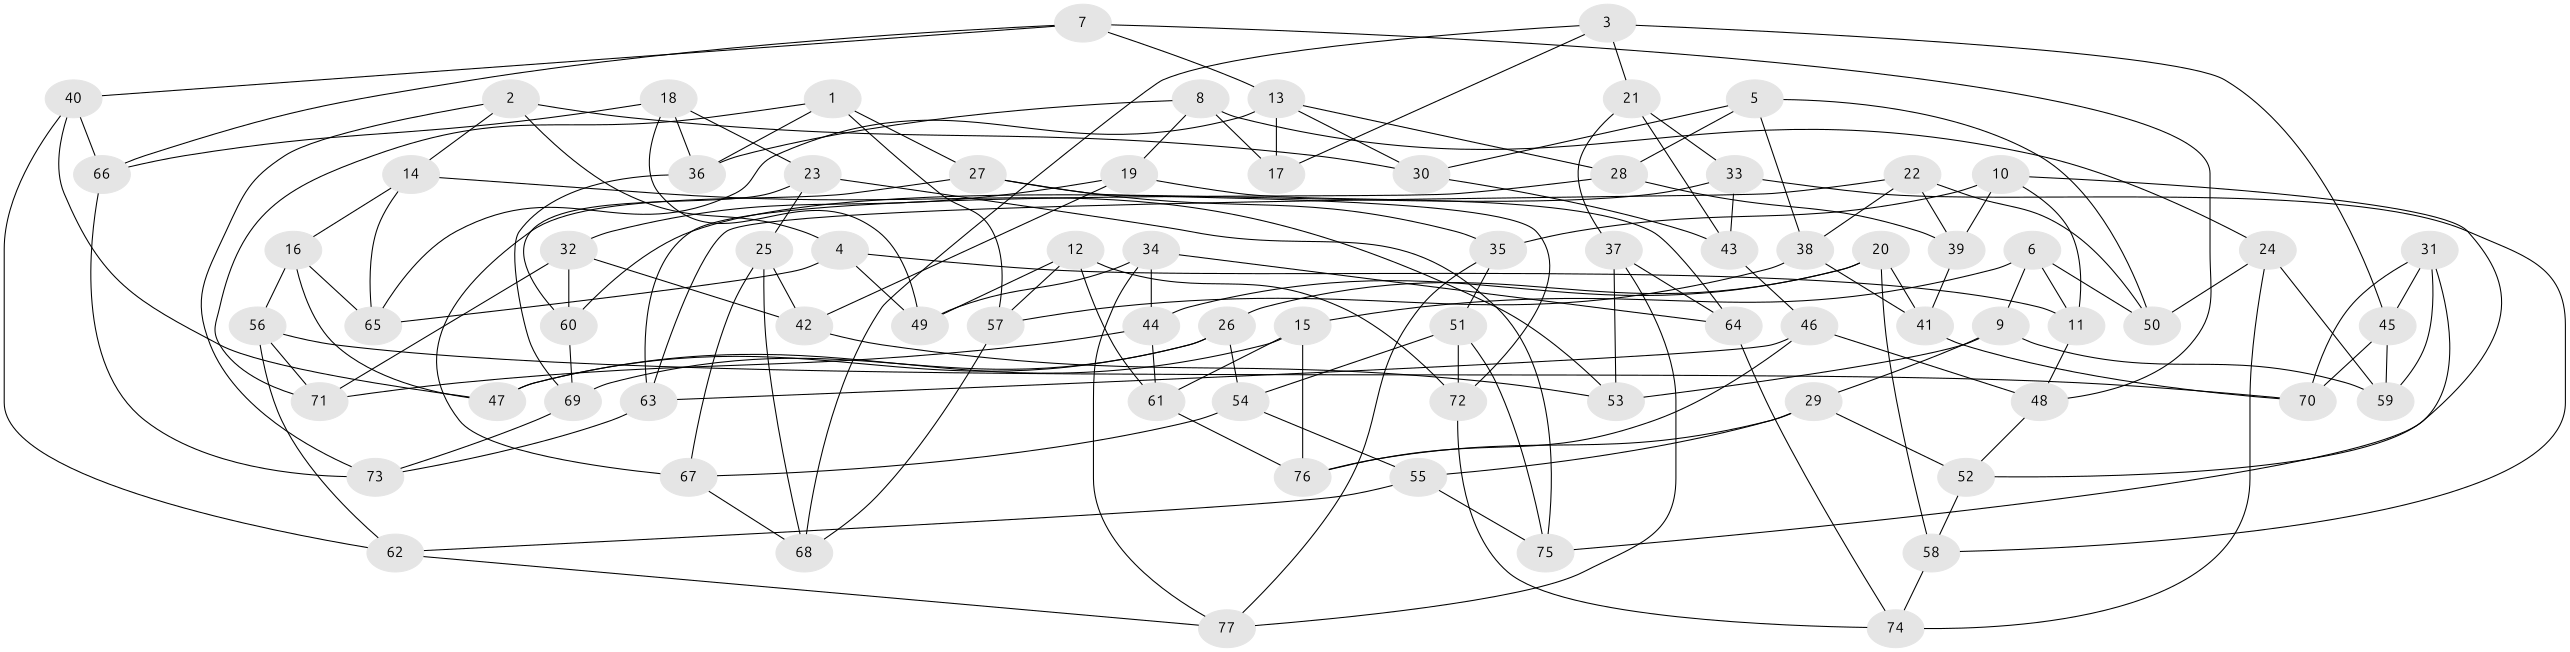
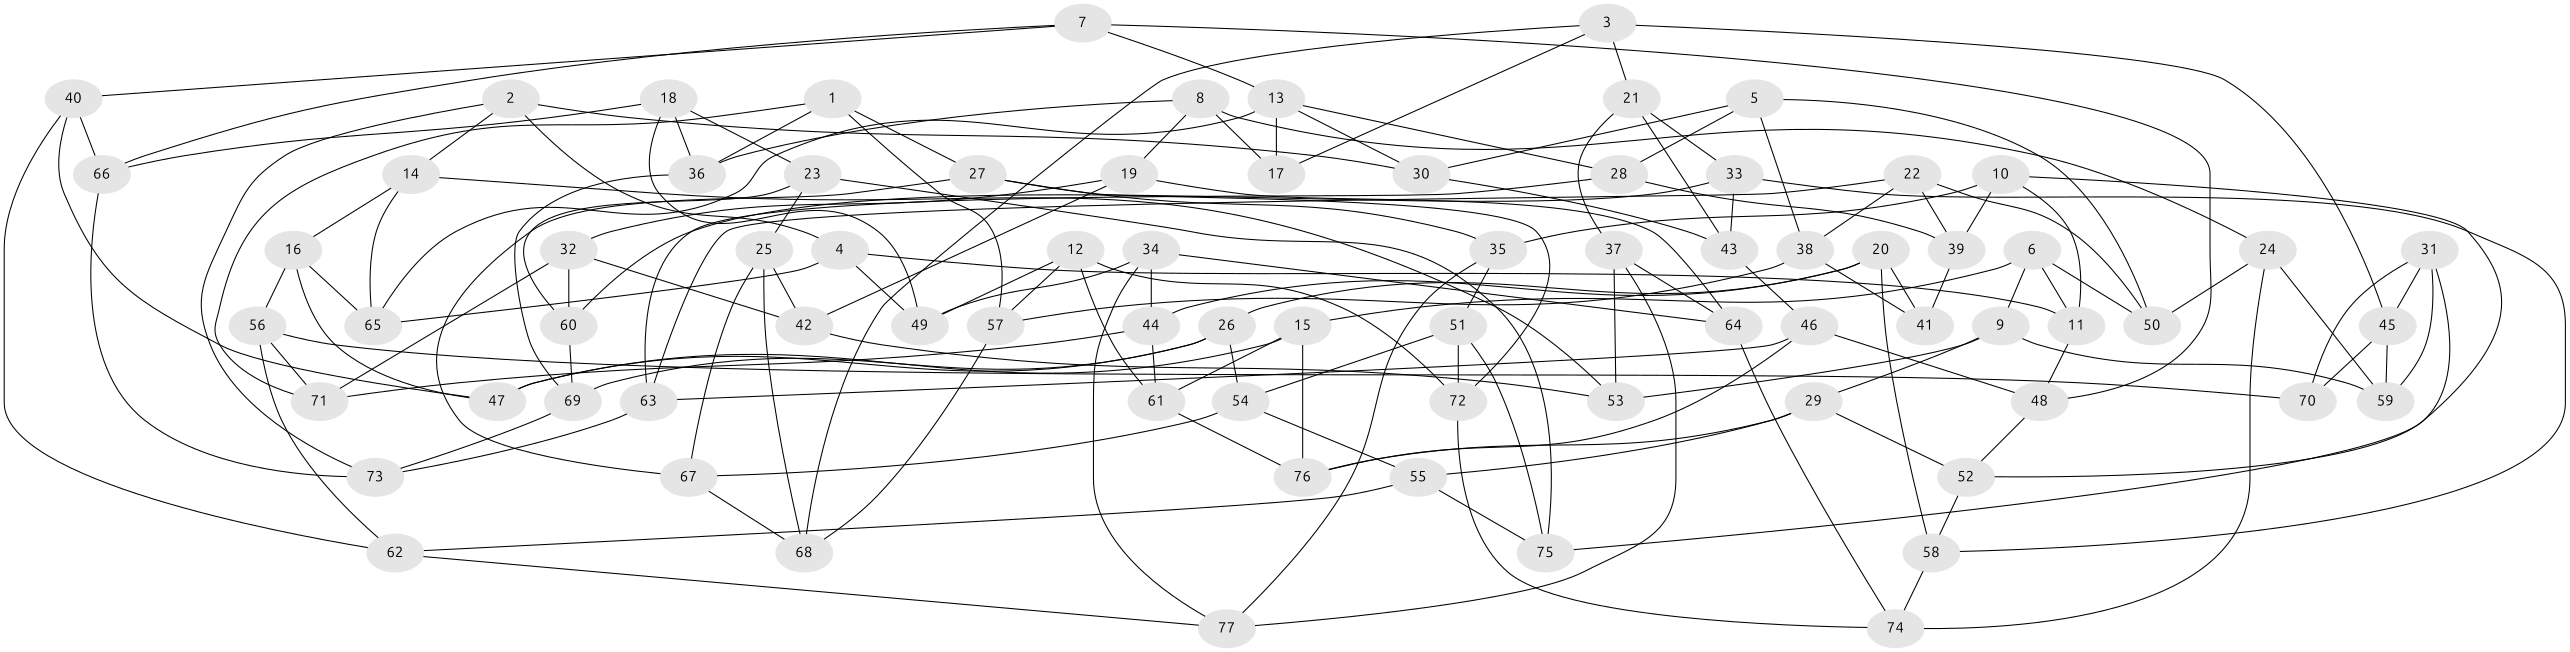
  graph {
    fontname=Ubuntu
    node [color=gray90 fontname=Ubuntu style=filled]
    edge [fontname=Ubuntu]
    1
    27
    36
    57
    71
    35
    72
    67
    69
    68
    2
    4
    14
    30
    73
    11
    49
    65
    53
    16
    43
    3
    17
    21
    45
    33
    37
    59
    70
    48
    5
    28
    38
    50
    39
    63
    41
    6
    9
    15
    29
    61
    47
    76
    7
    13
    40
    66
    62
    52
    8
    19
    24
    32
    42
    64
    74
    55
    10
    77
    51
    58
    12
    56
    18
    23
    25
    60
    75
    20
    26
    44
    54
    46
    22
    31
    34
    1 -- 27
    1 -- 36
    1 -- 57
    1 -- 71
    27 -- 35
    27 -- 72
    27 -- 67
    36 -- 69
    57 -- 68
    35 -- 77
    35 -- 51
    72 -- 74
    67 -- 68
    69 -- 73
    2 -- 4
    2 -- 14
    2 -- 30
    2 -- 73
    4 -- 11
    4 -- 49
    4 -- 65
    14 -- 65
    14 -- 53
    14 -- 16
    30 -- 43
    11 -- 48
    16 -- 65
    16 -- 47
    16 -- 56
    43 -- 46
    3 -- 68
    3 -- 17
    3 -- 21
    3 -- 45
    21 -- 43
    21 -- 33
    21 -- 37
    45 -- 59
    45 -- 70
    33 -- 43
    33 -- 58
    33 -- 60
    37 -- 53
    37 -- 64
    37 -- 77
    48 -- 52
    5 -- 30
    5 -- 28
    5 -- 38
    5 -- 50
    28 -- 39
    28 -- 63
    38 -- 57
    38 -- 41
    39 -- 41
    63 -- 73
-   41 -- 70
    6 -- 11
    6 -- 50
    6 -- 9
    6 -- 15
    9 -- 53
    9 -- 59
    9 -- 29
    15 -- 61
    15 -- 47
    15 -- 76
    29 -- 76
    29 -- 52
    29 -- 55
    61 -- 76
    7 -- 48
    7 -- 13
    7 -- 40
    7 -- 66
    13 -- 30
    13 -- 65
    13 -- 17
    13 -- 28
    40 -- 47
    40 -- 66
    40 -- 62
    66 -- 73
    62 -- 77
    52 -- 58
    8 -- 36
    8 -- 17
    8 -- 19
    8 -- 24
    19 -- 32
    19 -- 42
    19 -- 64
    24 -- 59
    24 -- 50
    24 -- 74
    32 -- 71
    32 -- 42
    32 -- 60
    42 -- 53
    64 -- 74
    55 -- 62
    55 -- 75
    10 -- 35
    10 -- 11
    10 -- 39
    10 -- 52
    51 -- 72
    51 -- 75
    51 -- 54
    58 -- 74
    12 -- 57
    12 -- 72
    12 -- 49
    12 -- 61
    56 -- 71
    56 -- 70
    56 -- 62
    18 -- 36
    18 -- 49
    18 -- 66
    18 -- 23
    23 -- 25
    23 -- 60
    23 -- 75
    25 -- 67
    25 -- 68
    25 -- 42
    60 -- 69
    20 -- 41
    20 -- 58
    20 -- 26
    20 -- 44
    26 -- 69
    26 -- 47
    26 -- 54
    44 -- 71
    44 -- 61
    54 -- 67
    54 -- 55
    46 -- 48
    46 -- 63
    46 -- 76
    22 -- 38
    22 -- 50
    22 -- 39
    22 -- 63
    31 -- 45
    31 -- 59
    31 -- 70
    31 -- 75
    34 -- 49
    34 -- 64
    34 -- 77
    34 -- 44
  }
